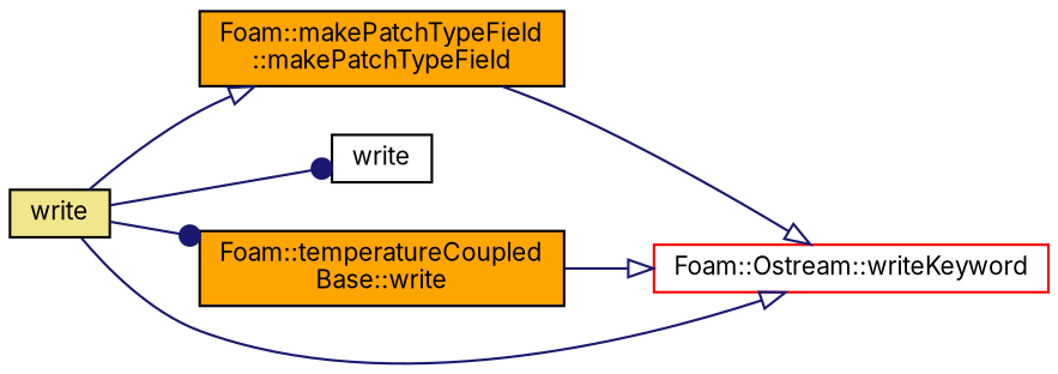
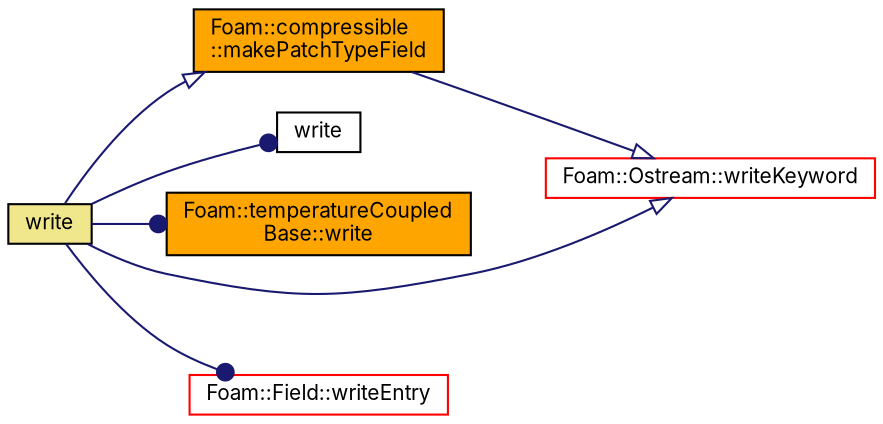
  digraph {
    fontname=Inter
    rankdir=LR
    node [color=black fillcolor=white fontname=Inter fontsize=10 shape=record style=filled]
    edge [arrowhead=onormal color=midnightblue fontname=Inter fontsize=10 labelfontname=Helvetica labelfontsize=10 style=solid]
    n1 [fillcolor=khaki fontcolor=black height=0.2 label=write width=0.4]
-   n2 [fillcolor=orange height=0.2 label="Foam::makePatchTypeField\l::makePatchTypeField" width=0.4]
+   n2 [fillcolor=orange height=0.2 label="Foam::compressible\l::makePatchTypeField" width=0.4]
    n3 [height=0.2 label=write width=0.4]
    n4 [fillcolor=orange height=0.2 label="Foam::temperatureCoupled\lBase::write" width=0.4]
    n5 [color=red height=0.2 label="Foam::Ostream::writeKeyword" width=0.4]
+   n6 [color=red height=0.2 label="Foam::Field::writeEntry" width=0.4]
    n1 -> n2
    n1 -> n3 [arrowhead=dot]
    n1 -> n4 [arrowhead=dot]
    n1 -> n5
+   n1 -> n6 [arrowhead=dot]
    n2 -> n5
-   n4 -> n5
  }
